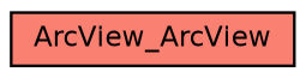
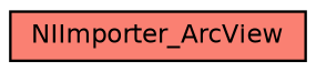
  digraph {
    rankdir=LR
-   n1 [color=black fillcolor=salmon fontname=Helvetica fontsize=10 height=0.2 label=ArcView_ArcView shape=record style=filled width=0.4]
+   n1 [color=black fillcolor=salmon fontname=Helvetica fontsize=10 height=0.2 label=NIImporter_ArcView shape=record style=filled width=0.4]
  }
